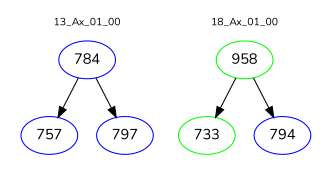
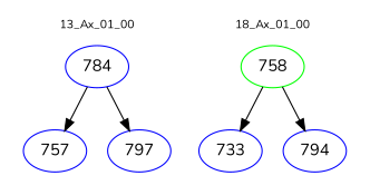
  digraph {
    fontname=Nunito
    node [color=blue fontname=Nunito]
    edge [color=black fontname=Nunito]
    n1 [label=784]
    n2 [label=757]
    n3 [label=797]
-   n4 [color=green label=958]
-   n5 [color=green label=733]
+   n4 [color=green label=758]
+   n5 [label=733]
    n6 [label=794]
    subgraph cluster_1 {
      color=white
      fontsize=10
      label="13_Ax_01_00"
      n1
      n2
      n3
    }
    subgraph cluster_2 {
      color=white
      fontsize=10
      label="18_Ax_01_00"
      n4
      n5
      n6
    }
    n1 -> n2
    n1 -> n3
    n4 -> n5
    n4 -> n6
  }
